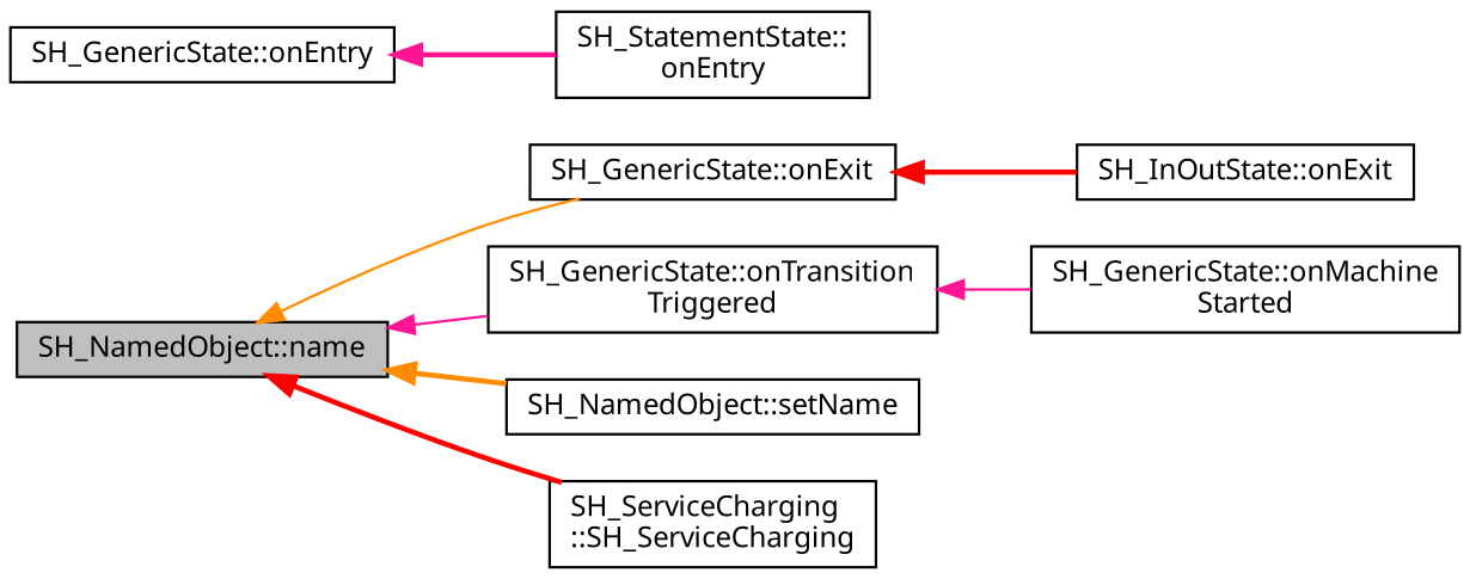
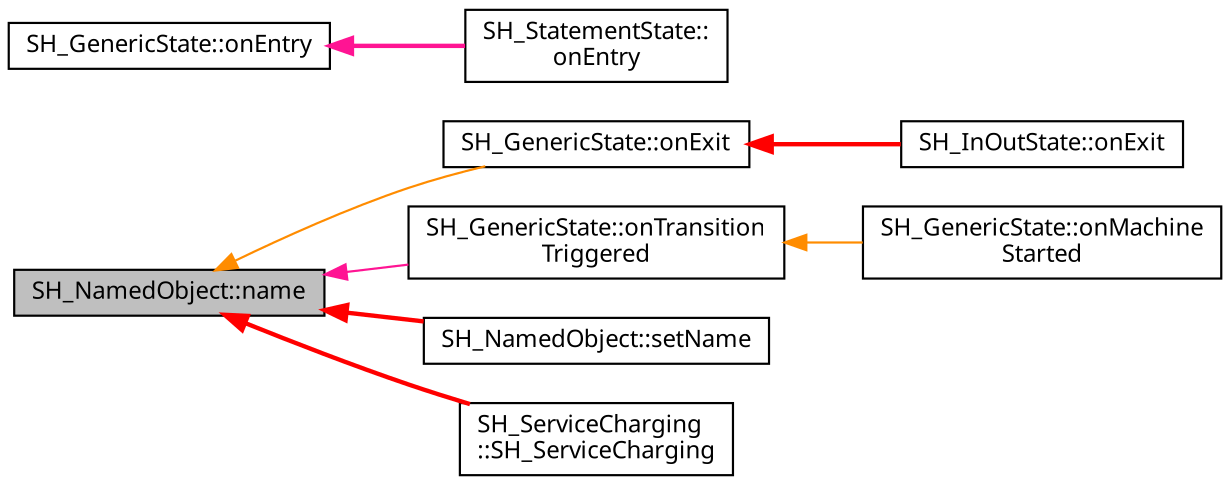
  digraph {
    rankdir=LR
    node [color=black fontname=Verdana fontsize=11 shape=record]
    edge [color=darkorange dir=back fontname=Verdana fontsize=11 labelfontname=Verdana labelfontsize=11 style=bold]
    n1 [fillcolor=grey75 fontcolor=black height=0.2 label="SH_NamedObject::name" style=filled width=0.4]
    n2 [height=0.2 label="SH_GenericState::onExit" width=0.4]
    n3 [height=0.2 label="SH_GenericState::onTransition\lTriggered" width=0.4]
    n4 [height=0.2 label="SH_NamedObject::setName" width=0.4]
    n5 [height=0.2 label="SH_ServiceCharging\l::SH_ServiceCharging" width=0.4]
    n6 [height=0.2 label="SH_GenericState::onEntry" width=0.4]
    n7 [height=0.2 label="SH_StatementState::\lonEntry" width=0.4]
    n8 [height=0.2 label="SH_InOutState::onExit" width=0.4]
    n9 [height=0.2 label="SH_GenericState::onMachine\lStarted" width=0.4]
    n1 -> n2 [style=solid]
    n1 -> n3 [color=deeppink style=solid]
-   n1 -> n4
+   n1 -> n4 [color=red]
    n1 -> n5 [color=red]
    n2 -> n8 [color=red]
-   n3 -> n9 [color=deeppink style=solid]
+   n3 -> n9 [style=solid]
    n6 -> n7 [color=deeppink]
  }
